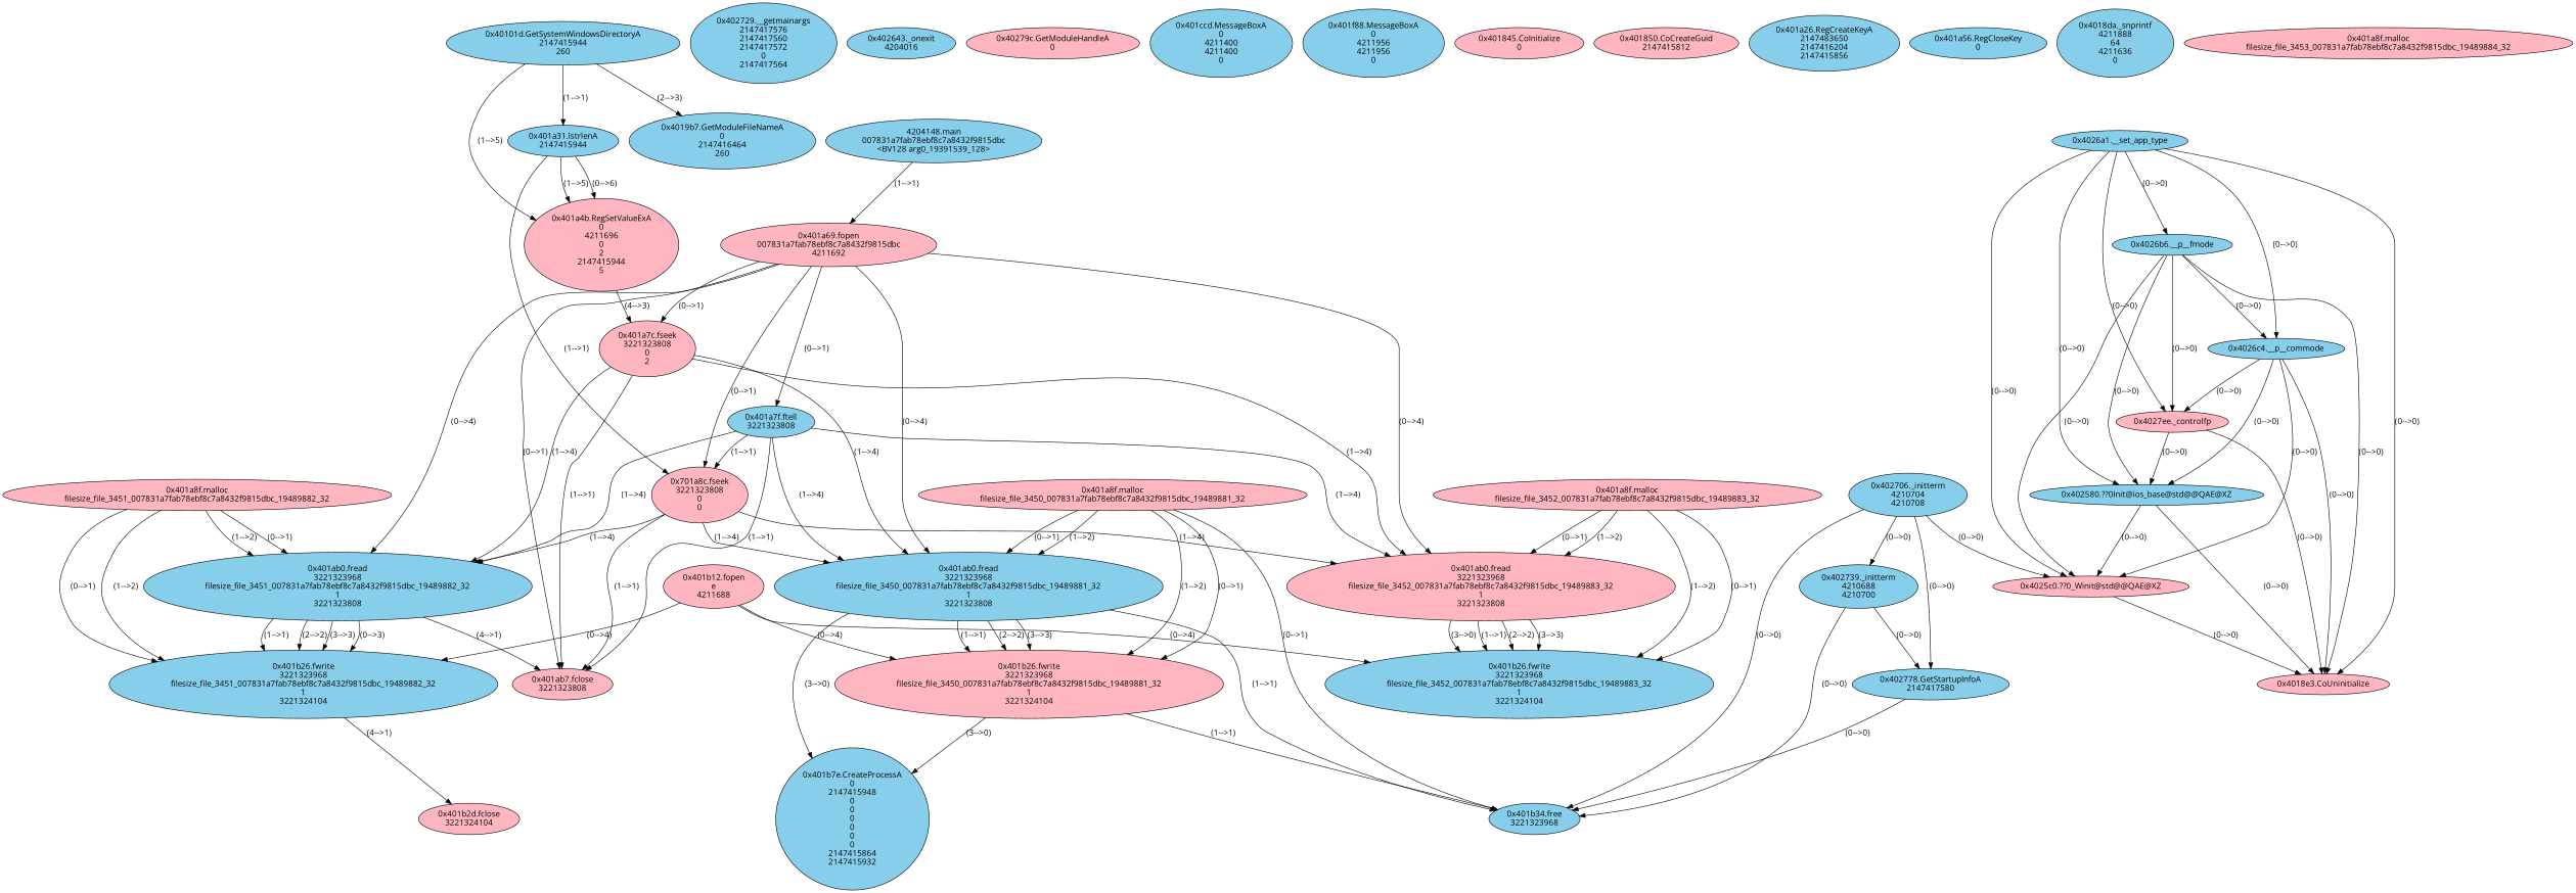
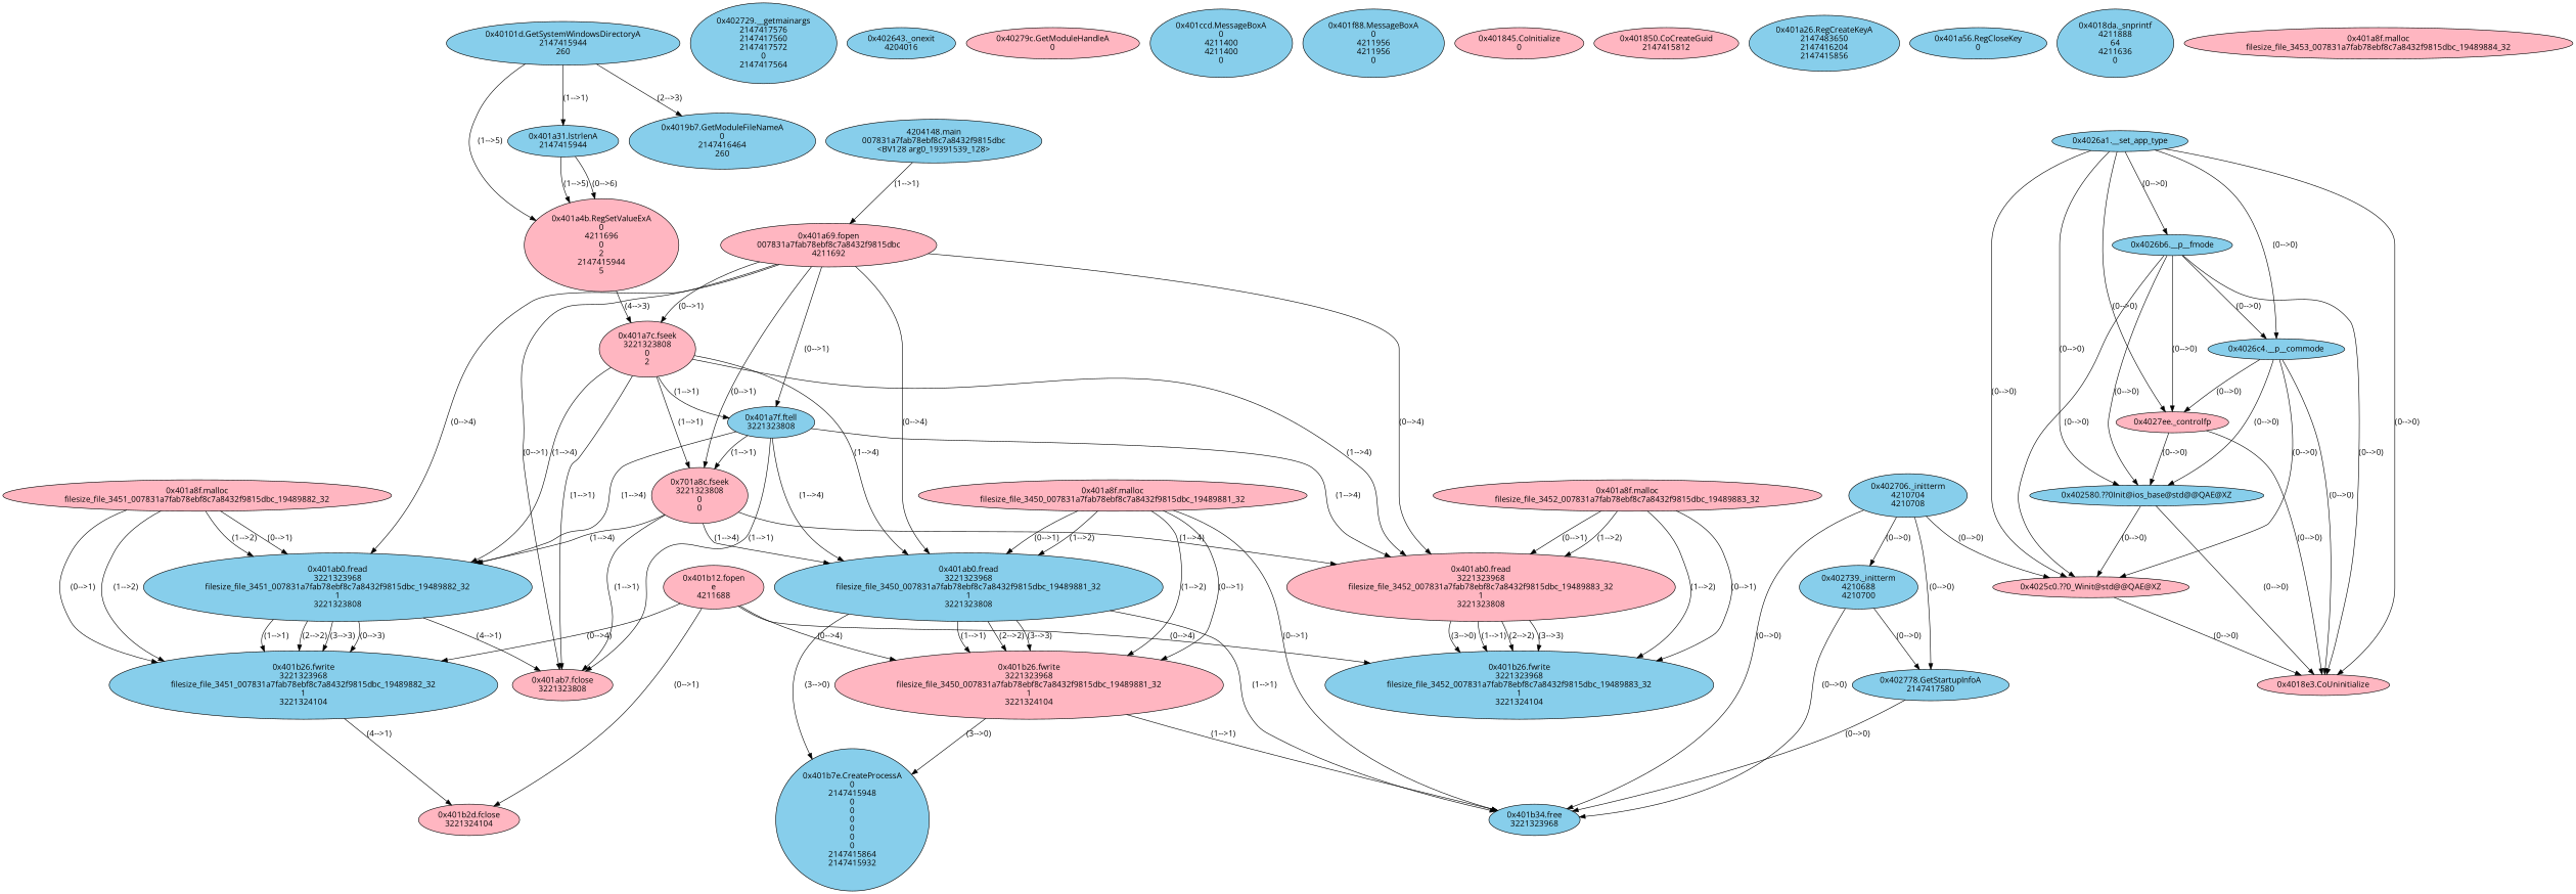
  digraph {
    fontname="Open Sans"
    node [fillcolor=skyblue fontname="Open Sans" style=filled]
    edge [fontname="Open Sans"]
    n1 [label="4204148.main\n007831a7fab78ebf8c7a8432f9815dbc\n<BV128 arg0_19391539_128>"]
    n2 [fillcolor=lightpink label="0x401a69.fopen\n007831a7fab78ebf8c7a8432f9815dbc\n4211692"]
    n3 [fillcolor=lightpink label="0x401a7c.fseek\n3221323808\n0\n2"]
    n4 [label="0x401a7f.ftell\n3221323808"]
    n5 [fillcolor=lightpink label="0x701a8c.fseek\n3221323808\n0\n0"]
    n6 [label="0x401ab0.fread\n3221323968\nfilesize_file_3451_007831a7fab78ebf8c7a8432f9815dbc_19489882_32\n1\n3221323808"]
    n7 [fillcolor=lightpink label="0x401ab7.fclose\n3221323808"]
    n8 [fillcolor=lightpink label="0x401ab0.fread\n3221323968\nfilesize_file_3452_007831a7fab78ebf8c7a8432f9815dbc_19489883_32\n1\n3221323808"]
    n9 [label="0x401ab0.fread\n3221323968\nfilesize_file_3450_007831a7fab78ebf8c7a8432f9815dbc_19489881_32\n1\n3221323808"]
    n10 [label="0x4026a1.__set_app_type\n"]
    n11 [label="0x4026b6.__p__fmode\n"]
    n12 [label="0x4026c4.__p__commode\n"]
    n13 [fillcolor=lightpink label="0x4027ee._controlfp\n"]
    n14 [label="0x402580.??0Init@ios_base@std@@QAE@XZ\n"]
    n15 [fillcolor=lightpink label="0x4025c0.??0_Winit@std@@QAE@XZ\n"]
    n16 [fillcolor=lightpink label="0x4018e3.CoUninitialize\n"]
    n17 [label="0x402706._initterm\n4210704\n4210708"]
    n18 [label="0x402739._initterm\n4210688\n4210700"]
    n19 [label="0x402778.GetStartupInfoA\n2147417580"]
    n20 [label="0x401b34.free\n3221323968"]
    n21 [label="0x402729.__getmainargs\n2147417576\n2147417560\n2147417572\n0\n2147417564"]
    n22 [label="0x402643._onexit\n4204016"]
    n23 [fillcolor=lightpink label="0x40279c.GetModuleHandleA\n0"]
    n24 [label="0x401ccd.MessageBoxA\n0\n4211400\n4211400\n0"]
    n25 [label="0x401f88.MessageBoxA\n0\n4211956\n4211956\n0"]
    n26 [fillcolor=lightpink label="0x401845.CoInitialize\n0"]
    n27 [fillcolor=lightpink label="0x401850.CoCreateGuid\n2147415812"]
    n28 [label="0x40101d.GetSystemWindowsDirectoryA\n2147415944\n260"]
    n29 [label="0x4019b7.GetModuleFileNameA\n0\n2147416464\n260"]
    n30 [label="0x401a31.lstrlenA\n2147415944"]
    n31 [fillcolor=lightpink label="0x401a4b.RegSetValueExA\n0\n4211696\n0\n2\n2147415944\n5"]
    n32 [label="0x401a26.RegCreateKeyA\n2147483650\n2147416204\n2147415856"]
    n33 [label="0x401a56.RegCloseKey\n0"]
    n34 [label="0x401b26.fwrite\n3221323968\nfilesize_file_3451_007831a7fab78ebf8c7a8432f9815dbc_19489882_32\n1\n3221324104"]
    n35 [label="0x401b26.fwrite\n3221323968\nfilesize_file_3452_007831a7fab78ebf8c7a8432f9815dbc_19489883_32\n1\n3221324104"]
    n36 [fillcolor=lightpink label="0x401b26.fwrite\n3221323968\nfilesize_file_3450_007831a7fab78ebf8c7a8432f9815dbc_19489881_32\n1\n3221324104"]
    n37 [label="0x401b7e.CreateProcessA\n0\n2147415948\n0\n0\n0\n0\n0\n0\n2147415864\n2147415932"]
    n38 [fillcolor=lightpink label="0x401a8f.malloc\nfilesize_file_3451_007831a7fab78ebf8c7a8432f9815dbc_19489882_32"]
    n39 [fillcolor=lightpink label="0x401b2d.fclose\n3221324104"]
    n40 [fillcolor=lightpink label="0x401b12.fopen\ne\n4211688"]
    n41 [fillcolor=lightpink label="0x401a8f.malloc\nfilesize_file_3450_007831a7fab78ebf8c7a8432f9815dbc_19489881_32"]
    n42 [label="0x4018da._snprintf\n4211888\n64\n4211636\n0"]
    n43 [fillcolor=lightpink label="0x401a8f.malloc\nfilesize_file_3452_007831a7fab78ebf8c7a8432f9815dbc_19489883_32"]
    n44 [fillcolor=lightpink label="0x401a8f.malloc\nfilesize_file_3453_007831a7fab78ebf8c7a8432f9815dbc_19489884_32"]
    n1 -> n2 [label="(1-->1)"]
    n2 -> n3 [label="(0-->1)"]
    n2 -> n4 [label="(0-->1)"]
    n2 -> n5 [label="(0-->1)"]
    n2 -> n6 [label="(0-->4)"]
    n2 -> n7 [label="(0-->1)"]
    n2 -> n8 [label="(0-->4)"]
    n2 -> n9 [label="(0-->4)"]
-   n30 -> n5 [label="(1-->1)"]
+   n3 -> n4 [label="(1-->1)"]
+   n3 -> n5 [label="(1-->1)"]
    n3 -> n6 [label="(1-->4)"]
    n3 -> n7 [label="(1-->1)"]
    n3 -> n8 [label="(1-->4)"]
    n3 -> n9 [label="(1-->4)"]
    n4 -> n5 [label="(1-->1)"]
    n4 -> n6 [label="(1-->4)"]
    n4 -> n7 [label="(1-->1)"]
    n4 -> n8 [label="(1-->4)"]
    n4 -> n9 [label="(1-->4)"]
    n5 -> n6 [label="(1-->4)"]
    n5 -> n7 [label="(1-->1)"]
    n5 -> n8 [label="(1-->4)"]
    n5 -> n9 [label="(1-->4)"]
    n6 -> n7 [label="(4-->1)"]
    n6 -> n34 [label="(1-->1)"]
    n6 -> n34 [label="(2-->2)"]
    n6 -> n34 [label="(3-->3)"]
    n6 -> n34 [label="(0-->3)"]
    n8 -> n35 [label="(1-->1)"]
    n8 -> n35 [label="(2-->2)"]
    n8 -> n35 [label="(3-->3)"]
    n8 -> n35 [label="(3-->0)"]
    n9 -> n20 [label="(1-->1)"]
    n9 -> n36 [label="(1-->1)"]
    n9 -> n36 [label="(2-->2)"]
    n9 -> n36 [label="(3-->3)"]
    n9 -> n37 [label="(3-->0)"]
    n10 -> n11 [label="(0-->0)"]
    n10 -> n12 [label="(0-->0)"]
    n10 -> n13 [label="(0-->0)"]
    n10 -> n14 [label="(0-->0)"]
    n10 -> n15 [label="(0-->0)"]
    n10 -> n16 [label="(0-->0)"]
    n11 -> n12 [label="(0-->0)"]
    n11 -> n13 [label="(0-->0)"]
    n11 -> n14 [label="(0-->0)"]
    n11 -> n15 [label="(0-->0)"]
    n11 -> n16 [label="(0-->0)"]
    n12 -> n13 [label="(0-->0)"]
    n12 -> n14 [label="(0-->0)"]
    n12 -> n15 [label="(0-->0)"]
    n12 -> n16 [label="(0-->0)"]
    n13 -> n14 [label="(0-->0)"]
    n13 -> n16 [label="(0-->0)"]
    n14 -> n15 [label="(0-->0)"]
    n14 -> n16 [label="(0-->0)"]
    n15 -> n16 [label="(0-->0)"]
    n17 -> n15 [label="(0-->0)"]
    n17 -> n18 [label="(0-->0)"]
    n17 -> n19 [label="(0-->0)"]
    n17 -> n20 [label="(0-->0)"]
    n18 -> n19 [label="(0-->0)"]
    n18 -> n20 [label="(0-->0)"]
    n19 -> n20 [label="(0-->0)"]
    n28 -> n29 [label="(2-->3)"]
    n28 -> n30 [label="(1-->1)"]
    n28 -> n31 [label="(1-->5)"]
    n30 -> n31 [label="(1-->5)"]
    n30 -> n31 [label="(0-->6)"]
    n31 -> n3 [label="(4-->3)"]
    n34 -> n39 [label="(4-->1)"]
    n36 -> n20 [label="(1-->1)"]
    n36 -> n37 [label="(3-->0)"]
    n38 -> n6 [label="(0-->1)"]
    n38 -> n6 [label="(1-->2)"]
    n38 -> n34 [label="(0-->1)"]
    n38 -> n34 [label="(1-->2)"]
    n40 -> n34 [label="(0-->4)"]
    n40 -> n35 [label="(0-->4)"]
    n40 -> n36 [label="(0-->4)"]
+   n40 -> n39 [label="(0-->1)"]
    n41 -> n9 [label="(0-->1)"]
    n41 -> n9 [label="(1-->2)"]
    n41 -> n20 [label="(0-->1)"]
    n41 -> n36 [label="(0-->1)"]
    n41 -> n36 [label="(1-->2)"]
    n43 -> n8 [label="(0-->1)"]
    n43 -> n8 [label="(1-->2)"]
    n43 -> n35 [label="(0-->1)"]
    n43 -> n35 [label="(1-->2)"]
  }
